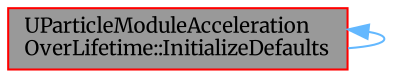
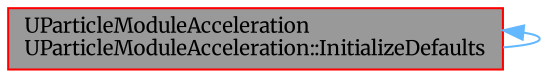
  digraph {
    rankdir=TB
    fontname=Merriweather
-   n1 [color=red fillcolor=grey60 fontcolor=black fontname=Merriweather fontsize=10 height=0.2 label="UParticleModuleAcceleration\lOverLifetime::InitializeDefaults" shape=box style=filled width=0.4]
+   n1 [color=red fillcolor=grey60 fontcolor=black fontname=Merriweather fontsize=10 height=0.2 label="UParticleModuleAcceleration\lUParticleModuleAcceleration::InitializeDefaults" shape=box style=filled width=0.4]
    n1 -> n1 [color=steelblue1 dir=back fontname=Merriweather fontsize=10 labelfontname=Helvetica labelfontsize=10 style=solid]
  }
